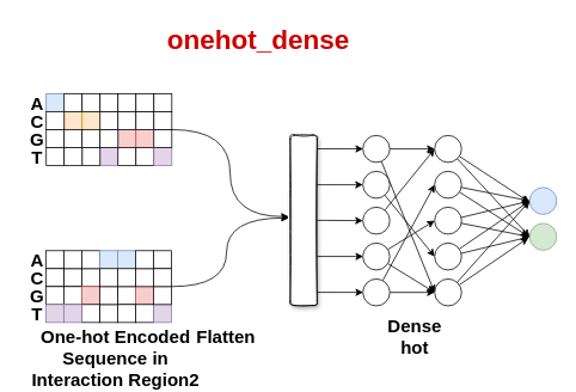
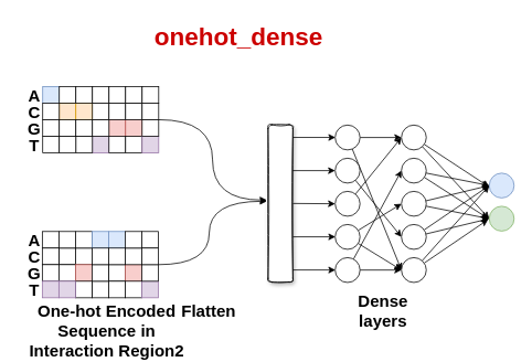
  <mxCell id="0" />
  <mxCell id="1" parent="0" />
  <mxCell id="2" value="G" style="text;html=1;strokeColor=none;fillColor=none;align=center;verticalAlign=middle;whiteSpace=wrap;rounded=0;fontStyle=1;fontSize=20;" vertex="1" parent="1"><mxGeometry x="21" y="144" width="40" height="20" as="geometry" /></mxCell>
  <mxCell id="3" value="T" style="text;html=1;strokeColor=none;fillColor=none;align=center;verticalAlign=middle;whiteSpace=wrap;rounded=0;fontStyle=1;fontSize=20;" vertex="1" parent="1"><mxGeometry x="21" y="164" width="40" height="20" as="geometry" /></mxCell>
  <mxCell id="4" value="&lt;div style=&quot;font-size: 20px;&quot;&gt;A&lt;/div&gt;" style="text;html=1;strokeColor=none;fillColor=none;align=center;verticalAlign=middle;whiteSpace=wrap;rounded=0;fontStyle=1;fontSize=20;" vertex="1" parent="1"><mxGeometry x="21" y="104" width="40" height="20" as="geometry" /></mxCell>
  <mxCell id="5" value="C" style="text;html=1;strokeColor=none;fillColor=none;align=center;verticalAlign=middle;whiteSpace=wrap;rounded=0;fontStyle=1;fontSize=20;" vertex="1" parent="1"><mxGeometry x="21" y="124" width="40" height="20" as="geometry" /></mxCell>
  <mxCell id="6" value="" style="whiteSpace=wrap;html=1;aspect=fixed;fillColor=#dae8fc;strokeColor=#6c8ebf;fontStyle=1;fontSize=20;" vertex="1" parent="1"><mxGeometry x="51" y="104" width="20" height="20" as="geometry" /></mxCell>
  <mxCell id="7" value="" style="whiteSpace=wrap;html=1;aspect=fixed;fontStyle=1;fontSize=20;" vertex="1" parent="1"><mxGeometry x="71" y="124" width="20" height="20" as="geometry" /></mxCell>
  <mxCell id="8" value="" style="whiteSpace=wrap;html=1;aspect=fixed;fillColor=#ffe6cc;strokeColor=#d79b00;fontStyle=1;fontSize=20;" vertex="1" parent="1"><mxGeometry x="71" y="124" width="20" height="20" as="geometry" /></mxCell>
  <mxCell id="9" value="" style="whiteSpace=wrap;html=1;aspect=fixed;fillColor=#ffe6cc;strokeColor=#d79b00;fontStyle=1;fontSize=20;" vertex="1" parent="1"><mxGeometry x="91" y="124" width="20" height="20" as="geometry" /></mxCell>
  <mxCell id="10" value="" style="whiteSpace=wrap;html=1;aspect=fixed;fillColor=#e1d5e7;strokeColor=#9673a6;fontStyle=1;fontSize=20;" vertex="1" parent="1"><mxGeometry x="111" y="164" width="20" height="20" as="geometry" /></mxCell>
  <mxCell id="11" value="" style="whiteSpace=wrap;html=1;aspect=fixed;fillColor=#f8cecc;strokeColor=#b85450;fontStyle=1;fontSize=20;" vertex="1" parent="1"><mxGeometry x="131" y="144" width="20" height="20" as="geometry" /></mxCell>
  <mxCell id="12" value="" style="whiteSpace=wrap;html=1;aspect=fixed;fillColor=#f8cecc;strokeColor=#b85450;fontStyle=1;fontSize=20;" vertex="1" parent="1"><mxGeometry x="151" y="144" width="20" height="20" as="geometry" /></mxCell>
  <mxCell id="13" value="" style="rounded=0;whiteSpace=wrap;html=1;fontStyle=1;fontSize=20;" vertex="1" parent="1"><mxGeometry x="51" y="124" width="20" height="20" as="geometry" /></mxCell>
  <mxCell id="14" value="" style="rounded=0;whiteSpace=wrap;html=1;fontStyle=1;fontSize=20;" vertex="1" parent="1"><mxGeometry x="51" y="144" width="20" height="20" as="geometry" /></mxCell>
  <mxCell id="15" value="" style="rounded=0;whiteSpace=wrap;html=1;fontStyle=1;fontSize=20;" vertex="1" parent="1"><mxGeometry x="71" y="144" width="20" height="20" as="geometry" /></mxCell>
  <mxCell id="16" value="" style="rounded=0;whiteSpace=wrap;html=1;fontStyle=1;fontSize=20;" vertex="1" parent="1"><mxGeometry x="91" y="144" width="20" height="20" as="geometry" /></mxCell>
  <mxCell id="17" value="" style="rounded=0;whiteSpace=wrap;html=1;fontStyle=1;fontSize=20;" vertex="1" parent="1"><mxGeometry x="111" y="144" width="20" height="20" as="geometry" /></mxCell>
  <mxCell id="18" value="" style="rounded=0;whiteSpace=wrap;html=1;fontStyle=1;fontSize=20;" vertex="1" parent="1"><mxGeometry x="91" y="164" width="20" height="20" as="geometry" /></mxCell>
  <mxCell id="19" value="" style="rounded=0;whiteSpace=wrap;html=1;fontStyle=1;fontSize=20;" vertex="1" parent="1"><mxGeometry x="51" y="164" width="20" height="20" as="geometry" /></mxCell>
  <mxCell id="20" value="" style="rounded=0;whiteSpace=wrap;html=1;fontStyle=1;fontSize=20;" vertex="1" parent="1"><mxGeometry x="71" y="164" width="20" height="20" as="geometry" /></mxCell>
  <mxCell id="21" value="" style="rounded=0;whiteSpace=wrap;html=1;fontStyle=1;fontSize=20;" vertex="1" parent="1"><mxGeometry x="131" y="164" width="20" height="20" as="geometry" /></mxCell>
  <mxCell id="22" value="" style="rounded=0;whiteSpace=wrap;html=1;fontStyle=1;fontSize=20;" vertex="1" parent="1"><mxGeometry x="151" y="164" width="20" height="20" as="geometry" /></mxCell>
  <mxCell id="23" value="" style="rounded=0;whiteSpace=wrap;html=1;fontStyle=1;fontSize=20;" vertex="1" parent="1"><mxGeometry x="71" y="104" width="20" height="20" as="geometry" /></mxCell>
  <mxCell id="24" value="" style="rounded=0;whiteSpace=wrap;html=1;fontStyle=1;fontSize=20;" vertex="1" parent="1"><mxGeometry x="91" y="104" width="20" height="20" as="geometry" /></mxCell>
  <mxCell id="25" value="" style="rounded=0;whiteSpace=wrap;html=1;fontStyle=1;fontSize=20;" vertex="1" parent="1"><mxGeometry x="111" y="104" width="20" height="20" as="geometry" /></mxCell>
  <mxCell id="26" value="" style="rounded=0;whiteSpace=wrap;html=1;fontStyle=1;fontSize=20;" vertex="1" parent="1"><mxGeometry x="131" y="104" width="20" height="20" as="geometry" /></mxCell>
  <mxCell id="27" value="" style="rounded=0;whiteSpace=wrap;html=1;fontStyle=1;fontSize=20;" vertex="1" parent="1"><mxGeometry x="111" y="124" width="20" height="20" as="geometry" /></mxCell>
  <mxCell id="28" value="" style="rounded=0;whiteSpace=wrap;html=1;fontStyle=1;fontSize=20;" vertex="1" parent="1"><mxGeometry x="131" y="124" width="20" height="20" as="geometry" /></mxCell>
  <mxCell id="29" value="" style="rounded=0;whiteSpace=wrap;html=1;fontStyle=1;fontSize=20;" vertex="1" parent="1"><mxGeometry x="151" y="124" width="20" height="20" as="geometry" /></mxCell>
  <mxCell id="30" value="" style="rounded=0;whiteSpace=wrap;html=1;fontStyle=1;fontSize=20;" vertex="1" parent="1"><mxGeometry x="151" y="104" width="20" height="20" as="geometry" /></mxCell>
  <mxCell id="31" value="" style="whiteSpace=wrap;html=1;aspect=fixed;fillColor=#e1d5e7;strokeColor=#9673a6;fontStyle=1;fontSize=20;" vertex="1" parent="1"><mxGeometry x="171" y="164" width="20" height="20" as="geometry" /></mxCell>
  <mxCell id="32" value="" style="rounded=0;whiteSpace=wrap;html=1;fontStyle=1;fontSize=20;" vertex="1" parent="1"><mxGeometry x="171" y="144" width="20" height="20" as="geometry" /></mxCell>
  <mxCell id="33" value="" style="rounded=0;whiteSpace=wrap;html=1;fontStyle=1;fontSize=20;" vertex="1" parent="1"><mxGeometry x="171" y="104" width="20" height="20" as="geometry" /></mxCell>
  <mxCell id="34" value="" style="rounded=0;whiteSpace=wrap;html=1;fontStyle=1;fontSize=20;" vertex="1" parent="1"><mxGeometry x="171" y="124" width="20" height="20" as="geometry" /></mxCell>
  <mxCell id="35" value="G" style="text;html=1;strokeColor=none;fillColor=none;align=center;verticalAlign=middle;whiteSpace=wrap;rounded=0;fontStyle=1;fontSize=20;" vertex="1" parent="1"><mxGeometry x="20.5" y="319" width="40" height="20" as="geometry" /></mxCell>
  <mxCell id="36" value="T" style="text;html=1;strokeColor=none;fillColor=none;align=center;verticalAlign=middle;whiteSpace=wrap;rounded=0;fontStyle=1;fontSize=20;" vertex="1" parent="1"><mxGeometry x="20.5" y="339" width="40" height="20" as="geometry" /></mxCell>
  <mxCell id="37" value="&lt;div style=&quot;font-size: 20px;&quot;&gt;A&lt;/div&gt;" style="text;html=1;strokeColor=none;fillColor=none;align=center;verticalAlign=middle;whiteSpace=wrap;rounded=0;fontStyle=1;fontSize=20;" vertex="1" parent="1"><mxGeometry x="20.5" y="279" width="40" height="20" as="geometry" /></mxCell>
  <mxCell id="38" value="C" style="text;html=1;strokeColor=none;fillColor=none;align=center;verticalAlign=middle;whiteSpace=wrap;rounded=0;fontStyle=1;fontSize=20;" vertex="1" parent="1"><mxGeometry x="20.5" y="299" width="40" height="20" as="geometry" /></mxCell>
  <mxCell id="39" value="" style="whiteSpace=wrap;html=1;aspect=fixed;fontStyle=1;fontSize=20;" vertex="1" parent="1"><mxGeometry x="50.5" y="279" width="20" height="20" as="geometry" /></mxCell>
  <mxCell id="40" value="" style="whiteSpace=wrap;html=1;aspect=fixed;fontStyle=1;fontSize=20;" vertex="1" parent="1"><mxGeometry x="70.5" y="299" width="20" height="20" as="geometry" /></mxCell>
  <mxCell id="41" value="" style="whiteSpace=wrap;html=1;aspect=fixed;fontStyle=1;fontSize=20;" vertex="1" parent="1"><mxGeometry x="70.5" y="299" width="20" height="20" as="geometry" /></mxCell>
  <mxCell id="42" value="" style="whiteSpace=wrap;html=1;aspect=fixed;fontStyle=1;fontSize=20;" vertex="1" parent="1"><mxGeometry x="90.5" y="299" width="20" height="20" as="geometry" /></mxCell>
  <mxCell id="43" value="" style="whiteSpace=wrap;html=1;aspect=fixed;fontStyle=1;fontSize=20;" vertex="1" parent="1"><mxGeometry x="110.5" y="339" width="20" height="20" as="geometry" /></mxCell>
  <mxCell id="44" value="" style="whiteSpace=wrap;html=1;aspect=fixed;fontStyle=1;fontSize=20;" vertex="1" parent="1"><mxGeometry x="130.5" y="319" width="20" height="20" as="geometry" /></mxCell>
  <mxCell id="45" value="" style="whiteSpace=wrap;html=1;aspect=fixed;fillColor=#f8cecc;strokeColor=#b85450;fontStyle=1;fontSize=20;" vertex="1" parent="1"><mxGeometry x="150.5" y="319" width="20" height="20" as="geometry" /></mxCell>
  <mxCell id="46" value="" style="rounded=0;whiteSpace=wrap;html=1;fontStyle=1;fontSize=20;" vertex="1" parent="1"><mxGeometry x="50.5" y="299" width="20" height="20" as="geometry" /></mxCell>
  <mxCell id="47" value="" style="rounded=0;whiteSpace=wrap;html=1;fontStyle=1;fontSize=20;" vertex="1" parent="1"><mxGeometry x="50.5" y="319" width="20" height="20" as="geometry" /></mxCell>
  <mxCell id="48" value="" style="rounded=0;whiteSpace=wrap;html=1;fontStyle=1;fontSize=20;" vertex="1" parent="1"><mxGeometry x="70.5" y="319" width="20" height="20" as="geometry" /></mxCell>
  <mxCell id="49" value="" style="rounded=0;whiteSpace=wrap;html=1;fillColor=#f8cecc;strokeColor=#b85450;fontStyle=1;fontSize=20;" vertex="1" parent="1"><mxGeometry x="90.5" y="319" width="20" height="20" as="geometry" /></mxCell>
  <mxCell id="50" value="" style="rounded=0;whiteSpace=wrap;html=1;fontStyle=1;fontSize=20;" vertex="1" parent="1"><mxGeometry x="110.5" y="319" width="20" height="20" as="geometry" /></mxCell>
  <mxCell id="51" value="" style="rounded=0;whiteSpace=wrap;html=1;fontStyle=1;fontSize=20;" vertex="1" parent="1"><mxGeometry x="90.5" y="339" width="20" height="20" as="geometry" /></mxCell>
  <mxCell id="52" value="" style="rounded=0;whiteSpace=wrap;html=1;fillColor=#e1d5e7;strokeColor=#9673a6;fontStyle=1;fontSize=20;" vertex="1" parent="1"><mxGeometry x="50.5" y="339" width="20" height="20" as="geometry" /></mxCell>
  <mxCell id="53" value="" style="rounded=0;whiteSpace=wrap;html=1;fillColor=#e1d5e7;strokeColor=#9673a6;fontStyle=1;fontSize=20;" vertex="1" parent="1"><mxGeometry x="70.5" y="339" width="20" height="20" as="geometry" /></mxCell>
  <mxCell id="54" value="" style="rounded=0;whiteSpace=wrap;html=1;fontStyle=1;fontSize=20;" vertex="1" parent="1"><mxGeometry x="130.5" y="339" width="20" height="20" as="geometry" /></mxCell>
  <mxCell id="55" value="" style="rounded=0;whiteSpace=wrap;html=1;fontStyle=1;fontSize=20;" vertex="1" parent="1"><mxGeometry x="150.5" y="339" width="20" height="20" as="geometry" /></mxCell>
  <mxCell id="56" value="" style="rounded=0;whiteSpace=wrap;html=1;fontStyle=1;fontSize=20;" vertex="1" parent="1"><mxGeometry x="70.5" y="279" width="20" height="20" as="geometry" /></mxCell>
  <mxCell id="57" value="" style="rounded=0;whiteSpace=wrap;html=1;fontStyle=1;fontSize=20;" vertex="1" parent="1"><mxGeometry x="90.5" y="279" width="20" height="20" as="geometry" /></mxCell>
  <mxCell id="58" value="" style="rounded=0;whiteSpace=wrap;html=1;fillColor=#dae8fc;strokeColor=#6c8ebf;fontStyle=1;fontSize=20;" vertex="1" parent="1"><mxGeometry x="110.5" y="279" width="20" height="20" as="geometry" /></mxCell>
  <mxCell id="59" value="" style="rounded=0;whiteSpace=wrap;html=1;fillColor=#dae8fc;strokeColor=#6c8ebf;fontStyle=1;fontSize=20;" vertex="1" parent="1"><mxGeometry x="130.5" y="279" width="20" height="20" as="geometry" /></mxCell>
  <mxCell id="60" value="" style="rounded=0;whiteSpace=wrap;html=1;fontStyle=1;fontSize=20;" vertex="1" parent="1"><mxGeometry x="110.5" y="299" width="20" height="20" as="geometry" /></mxCell>
  <mxCell id="61" value="" style="rounded=0;whiteSpace=wrap;html=1;fontStyle=1;fontSize=20;" vertex="1" parent="1"><mxGeometry x="130.5" y="299" width="20" height="20" as="geometry" /></mxCell>
  <mxCell id="62" value="" style="rounded=0;whiteSpace=wrap;html=1;fontStyle=1;fontSize=20;" vertex="1" parent="1"><mxGeometry x="150.5" y="299" width="20" height="20" as="geometry" /></mxCell>
  <mxCell id="63" value="" style="rounded=0;whiteSpace=wrap;html=1;fontStyle=1;fontSize=20;" vertex="1" parent="1"><mxGeometry x="150.5" y="279" width="20" height="20" as="geometry" /></mxCell>
  <mxCell id="64" value="" style="whiteSpace=wrap;html=1;aspect=fixed;fillColor=#e1d5e7;strokeColor=#9673a6;fontStyle=1;fontSize=20;" vertex="1" parent="1"><mxGeometry x="170.5" y="339" width="20" height="20" as="geometry" /></mxCell>
  <mxCell id="65" value="" style="rounded=0;whiteSpace=wrap;html=1;fontStyle=1;fontSize=20;" vertex="1" parent="1"><mxGeometry x="170.5" y="319" width="20" height="20" as="geometry" /></mxCell>
  <mxCell id="66" value="" style="rounded=0;whiteSpace=wrap;html=1;fontStyle=1;fontSize=20;" vertex="1" parent="1"><mxGeometry x="170.5" y="279" width="20" height="20" as="geometry" /></mxCell>
  <mxCell id="67" value="" style="rounded=0;whiteSpace=wrap;html=1;fontStyle=1;fontSize=20;" vertex="1" parent="1"><mxGeometry x="170.5" y="299" width="20" height="20" as="geometry" /></mxCell>
  <mxCell id="68" style="edgeStyle=orthogonalEdgeStyle;curved=1;rounded=0;orthogonalLoop=1;jettySize=auto;html=1;entryX=0;entryY=0.5;entryDx=0;entryDy=0;fontStyle=1;fontSize=20;exitX=1;exitY=1;exitDx=0;exitDy=0;" edge="1" parent="1" source="34"><mxGeometry relative="1" as="geometry"><mxPoint x="191.5" y="150" as="sourcePoint" /><mxPoint x="321.5" y="241" as="targetPoint" /><Array as="points"><mxPoint x="256" y="144" /><mxPoint x="256" y="241" /></Array></mxGeometry></mxCell>
  <mxCell id="69" style="edgeStyle=orthogonalEdgeStyle;curved=1;rounded=0;orthogonalLoop=1;jettySize=auto;html=1;fontStyle=1;fontSize=20;exitX=1;exitY=0;exitDx=0;exitDy=0;" edge="1" parent="1" source="65"><mxGeometry relative="1" as="geometry"><mxPoint x="321.5" y="242.5" as="targetPoint" /><Array as="points"><mxPoint x="252" y="319" /><mxPoint x="252" y="243" /></Array><mxPoint x="190.5" y="345" as="sourcePoint" /></mxGeometry></mxCell>
  <mxCell id="70" value="&lt;div style=&quot;font-size: 20px;&quot;&gt;One-hot Encoded Sequence in Interaction Region2&lt;/div&gt;" style="text;html=1;strokeColor=none;fillColor=none;align=center;verticalAlign=middle;whiteSpace=wrap;rounded=0;fontStyle=1;fontSize=20;" vertex="1" parent="1"><mxGeometry x="25.5" y="389" width="205" height="20" as="geometry" /></mxCell>
- <mxCell id="71" value="Dense hot" style="text;html=1;strokeColor=none;fillColor=none;align=center;verticalAlign=middle;whiteSpace=wrap;rounded=0;fontStyle=1;fontSize=20;" vertex="1" parent="1"><mxGeometry x="416.75" y="365" width="90" height="20" as="geometry" /></mxCell>
+ <mxCell id="71" value="Dense layers" style="text;html=1;strokeColor=none;fillColor=none;align=center;verticalAlign=middle;whiteSpace=wrap;rounded=0;fontStyle=1;fontSize=20;" vertex="1" parent="1"><mxGeometry x="416.75" y="365" width="90" height="20" as="geometry" /></mxCell>
  <mxCell id="72" value="Flatten" style="text;html=1;strokeColor=none;fillColor=none;align=center;verticalAlign=middle;whiteSpace=wrap;rounded=0;fontStyle=1;fontSize=20;" vertex="1" parent="1"><mxGeometry x="241.25" y="365" width="21" height="20" as="geometry" /></mxCell>
  <mxCell id="73" style="edgeStyle=none;rounded=1;jumpSize=20;orthogonalLoop=1;jettySize=auto;html=1;entryX=0;entryY=0.5;entryDx=0;entryDy=0;strokeWidth=1;fontStyle=1;fontSize=20;" edge="1" parent="1" source="75" target="100"><mxGeometry relative="1" as="geometry" /></mxCell>
  <mxCell id="74" style="edgeStyle=none;rounded=0;orthogonalLoop=1;jettySize=auto;html=1;entryX=0;entryY=0.5;entryDx=0;entryDy=0;fontStyle=1;fontSize=20;" edge="1" parent="1" source="75" target="88"><mxGeometry relative="1" as="geometry" /></mxCell>
  <mxCell id="75" value="" style="ellipse;whiteSpace=wrap;html=1;aspect=fixed;fontStyle=1;fontSize=20;" vertex="1" parent="1"><mxGeometry x="404" y="150.5" width="30" height="30" as="geometry" /></mxCell>
  <mxCell id="76" style="edgeStyle=none;rounded=1;jumpSize=20;orthogonalLoop=1;jettySize=auto;html=1;entryX=0;entryY=0.5;entryDx=0;entryDy=0;strokeWidth=1;fontStyle=1;fontSize=20;" edge="1" parent="1" source="77" target="97"><mxGeometry relative="1" as="geometry" /></mxCell>
  <mxCell id="77" value="" style="ellipse;whiteSpace=wrap;html=1;aspect=fixed;fontStyle=1;fontSize=20;" vertex="1" parent="1"><mxGeometry x="404" y="190.5" width="30" height="30" as="geometry" /></mxCell>
  <mxCell id="78" style="edgeStyle=none;rounded=1;jumpSize=20;orthogonalLoop=1;jettySize=auto;html=1;entryX=0;entryY=0.5;entryDx=0;entryDy=0;strokeWidth=1;fontStyle=1;fontSize=20;" edge="1" parent="1" source="79" target="88"><mxGeometry relative="1" as="geometry" /></mxCell>
  <mxCell id="79" value="" style="ellipse;whiteSpace=wrap;html=1;aspect=fixed;fontStyle=1;fontSize=20;" vertex="1" parent="1"><mxGeometry x="404" y="230.5" width="30" height="30" as="geometry" /></mxCell>
  <mxCell id="80" style="edgeStyle=none;rounded=0;orthogonalLoop=1;jettySize=auto;html=1;entryX=0;entryY=0.5;entryDx=0;entryDy=0;fontStyle=1;fontSize=20;" edge="1" parent="1" source="82" target="94"><mxGeometry relative="1" as="geometry" /></mxCell>
  <mxCell id="81" style="edgeStyle=none;rounded=0;orthogonalLoop=1;jettySize=auto;html=1;entryX=0;entryY=0.5;entryDx=0;entryDy=0;fontStyle=1;fontSize=20;" edge="1" parent="1" source="82" target="100"><mxGeometry relative="1" as="geometry" /></mxCell>
  <mxCell id="82" value="" style="ellipse;whiteSpace=wrap;html=1;aspect=fixed;fontStyle=1;fontSize=20;" vertex="1" parent="1"><mxGeometry x="404" y="270.5" width="30" height="30" as="geometry" /></mxCell>
  <mxCell id="83" style="edgeStyle=none;rounded=1;jumpSize=20;orthogonalLoop=1;jettySize=auto;html=1;entryX=0;entryY=0.5;entryDx=0;entryDy=0;strokeWidth=1;fontStyle=1;fontSize=20;" edge="1" parent="1" source="85" target="91"><mxGeometry relative="1" as="geometry" /></mxCell>
  <mxCell id="84" style="edgeStyle=none;rounded=1;jumpSize=20;orthogonalLoop=1;jettySize=auto;html=1;entryX=0;entryY=0.5;entryDx=0;entryDy=0;strokeWidth=1;fontStyle=1;fontSize=20;" edge="1" parent="1" source="85" target="100"><mxGeometry relative="1" as="geometry" /></mxCell>
  <mxCell id="85" value="" style="ellipse;whiteSpace=wrap;html=1;aspect=fixed;fontStyle=1;fontSize=20;" vertex="1" parent="1"><mxGeometry x="404" y="310.5" width="30" height="30" as="geometry" /></mxCell>
  <mxCell id="86" style="edgeStyle=none;rounded=1;jumpSize=20;orthogonalLoop=1;jettySize=auto;html=1;entryX=0;entryY=0.5;entryDx=0;entryDy=0;strokeWidth=1;fontStyle=1;fontSize=20;" edge="1" parent="1" source="88" target="102"><mxGeometry relative="1" as="geometry" /></mxCell>
  <mxCell id="87" style="edgeStyle=none;rounded=1;jumpSize=20;orthogonalLoop=1;jettySize=auto;html=1;strokeWidth=1;entryX=-0.001;entryY=0.557;entryDx=0;entryDy=0;entryPerimeter=0;fontStyle=1;fontSize=20;" edge="1" parent="1" source="88" target="101"><mxGeometry relative="1" as="geometry"><mxPoint x="584" y="245.5" as="targetPoint" /></mxGeometry></mxCell>
  <mxCell id="88" value="" style="ellipse;whiteSpace=wrap;html=1;aspect=fixed;fontStyle=1;fontSize=20;" vertex="1" parent="1"><mxGeometry x="484" y="150.5" width="30" height="30" as="geometry" /></mxCell>
  <mxCell id="89" style="edgeStyle=none;rounded=1;jumpSize=20;orthogonalLoop=1;jettySize=auto;html=1;entryX=0;entryY=0.5;entryDx=0;entryDy=0;strokeWidth=1;fontStyle=1;fontSize=20;" edge="1" parent="1" source="91" target="101"><mxGeometry relative="1" as="geometry" /></mxCell>
  <mxCell id="90" style="edgeStyle=none;rounded=1;jumpSize=20;orthogonalLoop=1;jettySize=auto;html=1;strokeWidth=1;entryX=-0.057;entryY=0.483;entryDx=0;entryDy=0;entryPerimeter=0;fontStyle=1;fontSize=20;" edge="1" parent="1" source="91" target="102"><mxGeometry relative="1" as="geometry"><mxPoint x="594" y="285.5" as="targetPoint" /></mxGeometry></mxCell>
  <mxCell id="91" value="" style="ellipse;whiteSpace=wrap;html=1;aspect=fixed;fontStyle=1;fontSize=20;" vertex="1" parent="1"><mxGeometry x="484" y="190.5" width="30" height="30" as="geometry" /></mxCell>
  <mxCell id="92" style="edgeStyle=none;rounded=1;jumpSize=20;orthogonalLoop=1;jettySize=auto;html=1;entryX=0;entryY=0.5;entryDx=0;entryDy=0;strokeWidth=1;fontStyle=1;fontSize=20;" edge="1" parent="1" source="94" target="102"><mxGeometry relative="1" as="geometry" /></mxCell>
  <mxCell id="93" style="edgeStyle=none;rounded=1;jumpSize=20;orthogonalLoop=1;jettySize=auto;html=1;strokeWidth=1;entryX=0;entryY=0.5;entryDx=0;entryDy=0;fontStyle=1;fontSize=20;" edge="1" parent="1" source="94" target="101"><mxGeometry relative="1" as="geometry"><mxPoint x="594" y="245.5" as="targetPoint" /></mxGeometry></mxCell>
  <mxCell id="94" value="" style="ellipse;whiteSpace=wrap;html=1;aspect=fixed;fontStyle=1;fontSize=20;" vertex="1" parent="1"><mxGeometry x="484" y="230.5" width="30" height="30" as="geometry" /></mxCell>
  <mxCell id="95" style="edgeStyle=none;rounded=1;jumpSize=20;orthogonalLoop=1;jettySize=auto;html=1;entryX=0;entryY=0.5;entryDx=0;entryDy=0;strokeWidth=1;fontStyle=1;fontSize=20;" edge="1" parent="1" source="97" target="101"><mxGeometry relative="1" as="geometry" /></mxCell>
  <mxCell id="96" style="edgeStyle=none;rounded=1;jumpSize=20;orthogonalLoop=1;jettySize=auto;html=1;strokeWidth=1;entryX=0;entryY=0.5;entryDx=0;entryDy=0;fontStyle=1;fontSize=20;" edge="1" parent="1" source="97" target="102"><mxGeometry relative="1" as="geometry"><mxPoint x="584" y="285.5" as="targetPoint" /></mxGeometry></mxCell>
  <mxCell id="97" value="" style="ellipse;whiteSpace=wrap;html=1;aspect=fixed;fontStyle=1;fontSize=20;" vertex="1" parent="1"><mxGeometry x="484" y="270.5" width="30" height="30" as="geometry" /></mxCell>
  <mxCell id="98" style="edgeStyle=none;rounded=1;jumpSize=20;orthogonalLoop=1;jettySize=auto;html=1;strokeWidth=1;entryX=-0.05;entryY=0.538;entryDx=0;entryDy=0;entryPerimeter=0;fontStyle=1;fontSize=20;" edge="1" parent="1" source="100" target="102"><mxGeometry relative="1" as="geometry"><mxPoint x="594" y="285.5" as="targetPoint" /></mxGeometry></mxCell>
  <mxCell id="99" style="edgeStyle=none;rounded=1;jumpSize=20;orthogonalLoop=1;jettySize=auto;html=1;strokeWidth=1;entryX=0;entryY=0.5;entryDx=0;entryDy=0;fontStyle=1;fontSize=20;" edge="1" parent="1" source="100" target="101"><mxGeometry relative="1" as="geometry"><mxPoint x="584" y="245.5" as="targetPoint" /></mxGeometry></mxCell>
  <mxCell id="100" value="" style="ellipse;whiteSpace=wrap;html=1;aspect=fixed;fontStyle=1;fontSize=20;" vertex="1" parent="1"><mxGeometry x="484" y="310.5" width="30" height="30" as="geometry" /></mxCell>
  <mxCell id="101" value="" style="ellipse;whiteSpace=wrap;html=1;aspect=fixed;fillColor=#dae8fc;strokeColor=#6c8ebf;fontStyle=1;fontSize=20;" vertex="1" parent="1"><mxGeometry x="590" y="208.5" width="30" height="30" as="geometry" /></mxCell>
  <mxCell id="102" value="" style="ellipse;whiteSpace=wrap;html=1;aspect=fixed;fillColor=#d5e8d4;strokeColor=#82b366;fontStyle=1;fontSize=20;" vertex="1" parent="1"><mxGeometry x="590" y="248.5" width="30" height="30" as="geometry" /></mxCell>
  <mxCell id="103" style="rounded=0;orthogonalLoop=1;jettySize=auto;html=1;entryX=0;entryY=0.5;entryDx=0;entryDy=0;fontStyle=1;fontSize=20;" edge="1" parent="1" source="104"><mxGeometry relative="1" as="geometry"><mxPoint x="404" y="245.5" as="targetPoint" /></mxGeometry></mxCell>
  <mxCell id="104" value="" style="rounded=1;whiteSpace=wrap;html=1;shadow=1;glass=0;sketch=1;fontStyle=1;fontSize=20;" vertex="1" parent="1"><mxGeometry x="323" y="150" width="30" height="190" as="geometry" /></mxCell>
  <mxCell id="105" value="" style="endArrow=classic;html=1;entryX=0;entryY=0.5;entryDx=0;entryDy=0;exitX=0.989;exitY=0.292;exitDx=0;exitDy=0;exitPerimeter=0;fontStyle=1;fontSize=20;" edge="1" parent="1" source="104"><mxGeometry width="50" height="50" relative="1" as="geometry"><mxPoint x="354" y="258.5" as="sourcePoint" /><mxPoint x="404" y="205.5" as="targetPoint" /></mxGeometry></mxCell>
  <mxCell id="106" value="" style="endArrow=classic;html=1;entryX=0;entryY=0.5;entryDx=0;entryDy=0;exitX=0.989;exitY=0.292;exitDx=0;exitDy=0;exitPerimeter=0;fontStyle=1;fontSize=20;" edge="1" parent="1"><mxGeometry width="50" height="50" relative="1" as="geometry"><mxPoint x="353" y="165.4" as="sourcePoint" /><mxPoint x="404.33" y="165.42" as="targetPoint" /></mxGeometry></mxCell>
  <mxCell id="107" value="" style="endArrow=classic;html=1;entryX=0;entryY=0.5;entryDx=0;entryDy=0;exitX=0.989;exitY=0.292;exitDx=0;exitDy=0;exitPerimeter=0;fontStyle=1;fontSize=20;" edge="1" parent="1"><mxGeometry width="50" height="50" relative="1" as="geometry"><mxPoint x="353" y="285.4" as="sourcePoint" /><mxPoint x="404.33" y="285.42" as="targetPoint" /></mxGeometry></mxCell>
  <mxCell id="108" value="" style="endArrow=classic;html=1;entryX=0;entryY=0.5;entryDx=0;entryDy=0;exitX=0.989;exitY=0.292;exitDx=0;exitDy=0;exitPerimeter=0;fontStyle=1;fontSize=20;" edge="1" parent="1"><mxGeometry width="50" height="50" relative="1" as="geometry"><mxPoint x="353" y="325.4" as="sourcePoint" /><mxPoint x="404.33" y="325.42" as="targetPoint" /></mxGeometry></mxCell>
  <mxCell id="109" value="onehot_dense" style="text;whiteSpace=wrap;html=1;fontSize=30;fontStyle=1;fontColor=#CC0000;" vertex="1" parent="1"><mxGeometry x="184" y="20" width="310" height="40" as="geometry" /></mxCell>
